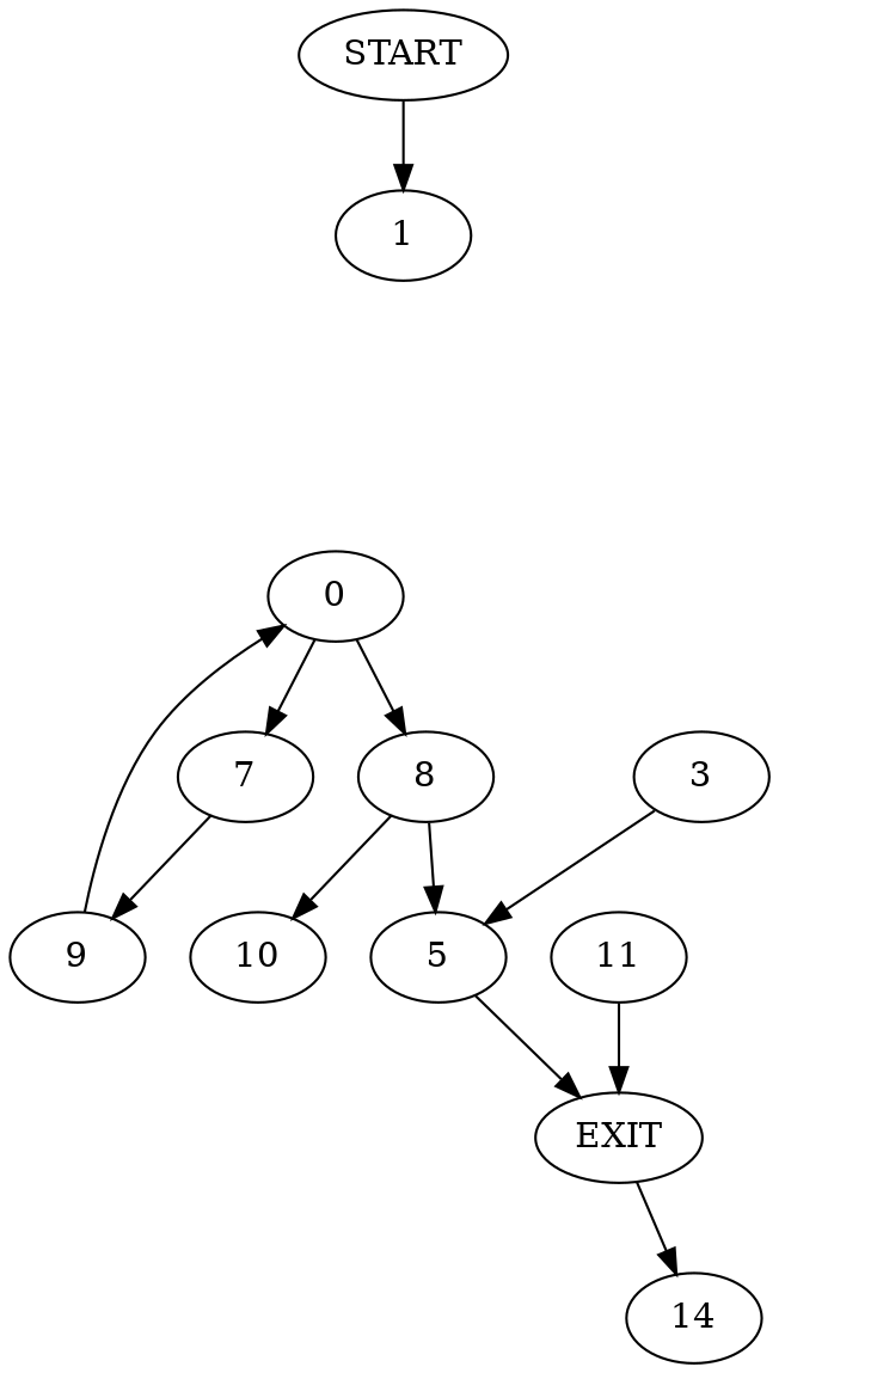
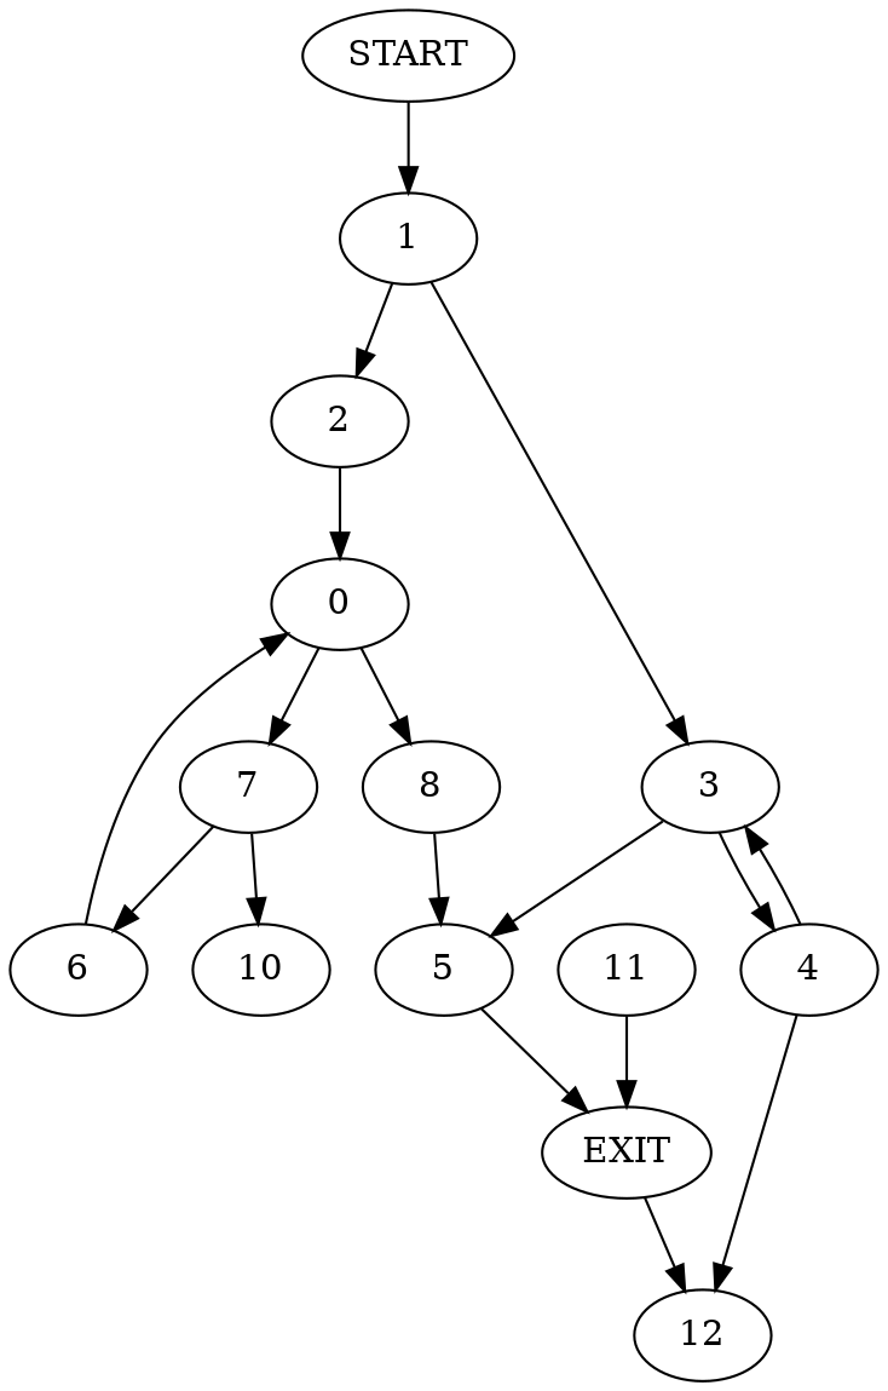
  digraph {
    n1 [label=START]
    1
+   2
    3
    n5 [label=EXIT]
-   12 [label=14]
+   12
    n7 [label=0]
+   4
    5
    7
    8
-   9
+   9 [label=6]
    10
    11
    n1 -> 1
+   1 -> 2
+   1 -> 3
+   2 -> n7
+   3 -> 4
    3 -> 5
    n5 -> 12
    n7 -> 7
    n7 -> 8
+   4 -> 3
+   4 -> 12
    5 -> n5
    7 -> 9
-   8 -> 10
+   7 -> 10
    8 -> 5
    9 -> n7
    11 -> n5
  }
